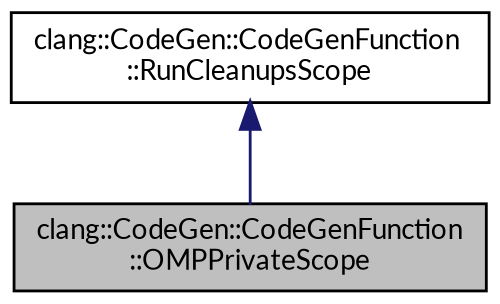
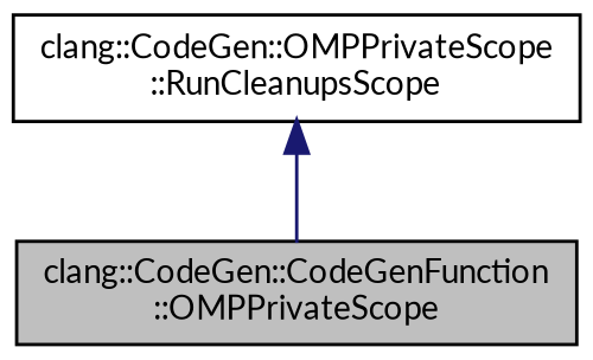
  digraph {
    fontname=Lato
    node [color=black fontname=Lato fontsize=10 shape=record]
    n1 [fillcolor=grey75 fontcolor=black height=0.2 label="clang::CodeGen::CodeGenFunction\l::OMPPrivateScope" style=filled width=0.4]
-   n2 [height=0.2 label="clang::CodeGen::CodeGenFunction\l::RunCleanupsScope" width=0.4]
+   n2 [height=0.2 label="clang::CodeGen::OMPPrivateScope\l::RunCleanupsScope" width=0.4]
    n2 -> n1 [color=midnightblue dir=back fontname=Lato fontsize=10 labelfontname=Helvetica labelfontsize=10 style=solid]
  }
